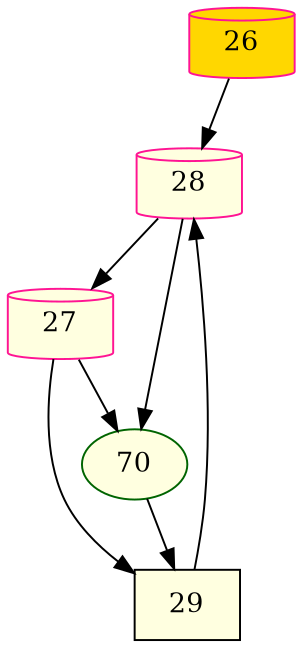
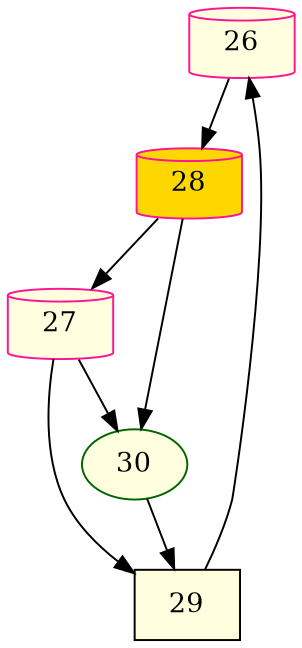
  digraph {
    node [color=deeppink fillcolor=lightyellow shape=cylinder style=filled]
    edge [action=0]
-   26 [fillcolor=gold]
-   28
+   26
+   28 [fillcolor=gold]
    27
    29 [color=black shape=box]
-   30 [color=darkgreen shape=ellipse label=70]
+   30 [color=darkgreen shape=ellipse]
    26 -> 28
    28 -> 27
    28 -> 30
    27 -> 29
    27 -> 30 [action=1]
-   29 -> 28
+   29 -> 26
    30 -> 29
  }
